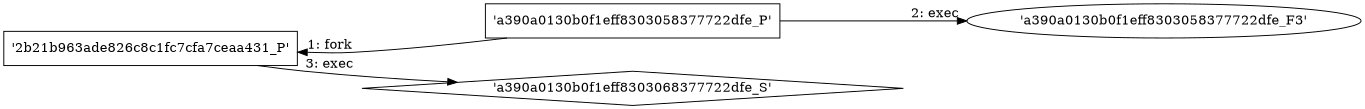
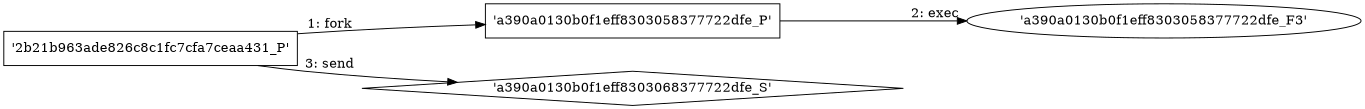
  digraph {
    engine=neato
    fixedsize=false
    fontsize=10
    nodesep=0.3
    rankdir=LR
    ranksep=0
    splines=true
    node [node_type=Process shape=box]
    "'2b21b963ade826c8c1fc7cfa7ceaa431_P'"
    "'a390a0130b0f1eff8303058377722dfe_P'"
    n3 [label="'a390a0130b0f1eff8303068377722dfe_S'" node_type=Socket shape=diamond]
    "'a390a0130b0f1eff8303058377722dfe_F3'" [node_type=File shape=ellipse]
-   "'a390a0130b0f1eff8303058377722dfe_P'" -> "'2b21b963ade826c8c1fc7cfa7ceaa431_P'" [label="1: fork"]
-   "'2b21b963ade826c8c1fc7cfa7ceaa431_P'" -> n3 [label="3: exec"]
+   "'2b21b963ade826c8c1fc7cfa7ceaa431_P'" -> "'a390a0130b0f1eff8303058377722dfe_P'" [label="1: fork"]
+   "'2b21b963ade826c8c1fc7cfa7ceaa431_P'" -> n3 [label="3: send"]
    "'a390a0130b0f1eff8303058377722dfe_P'" -> "'a390a0130b0f1eff8303058377722dfe_F3'" [label="2: exec"]
  }
